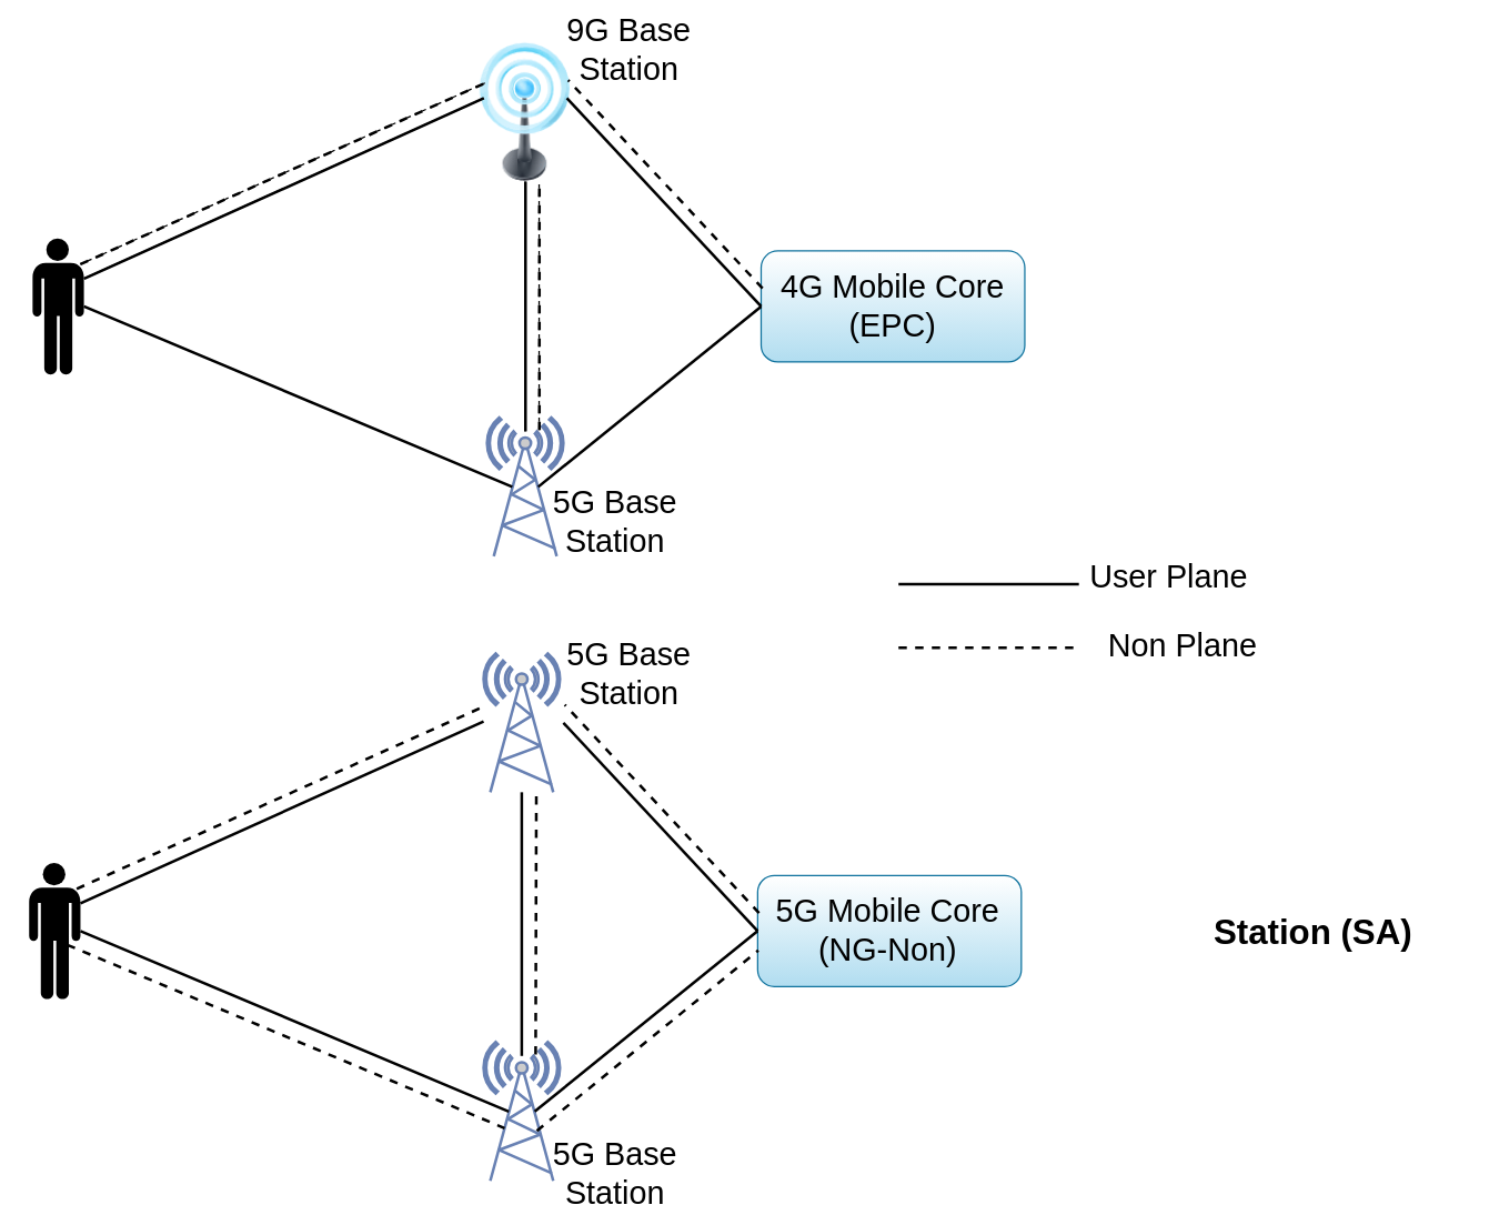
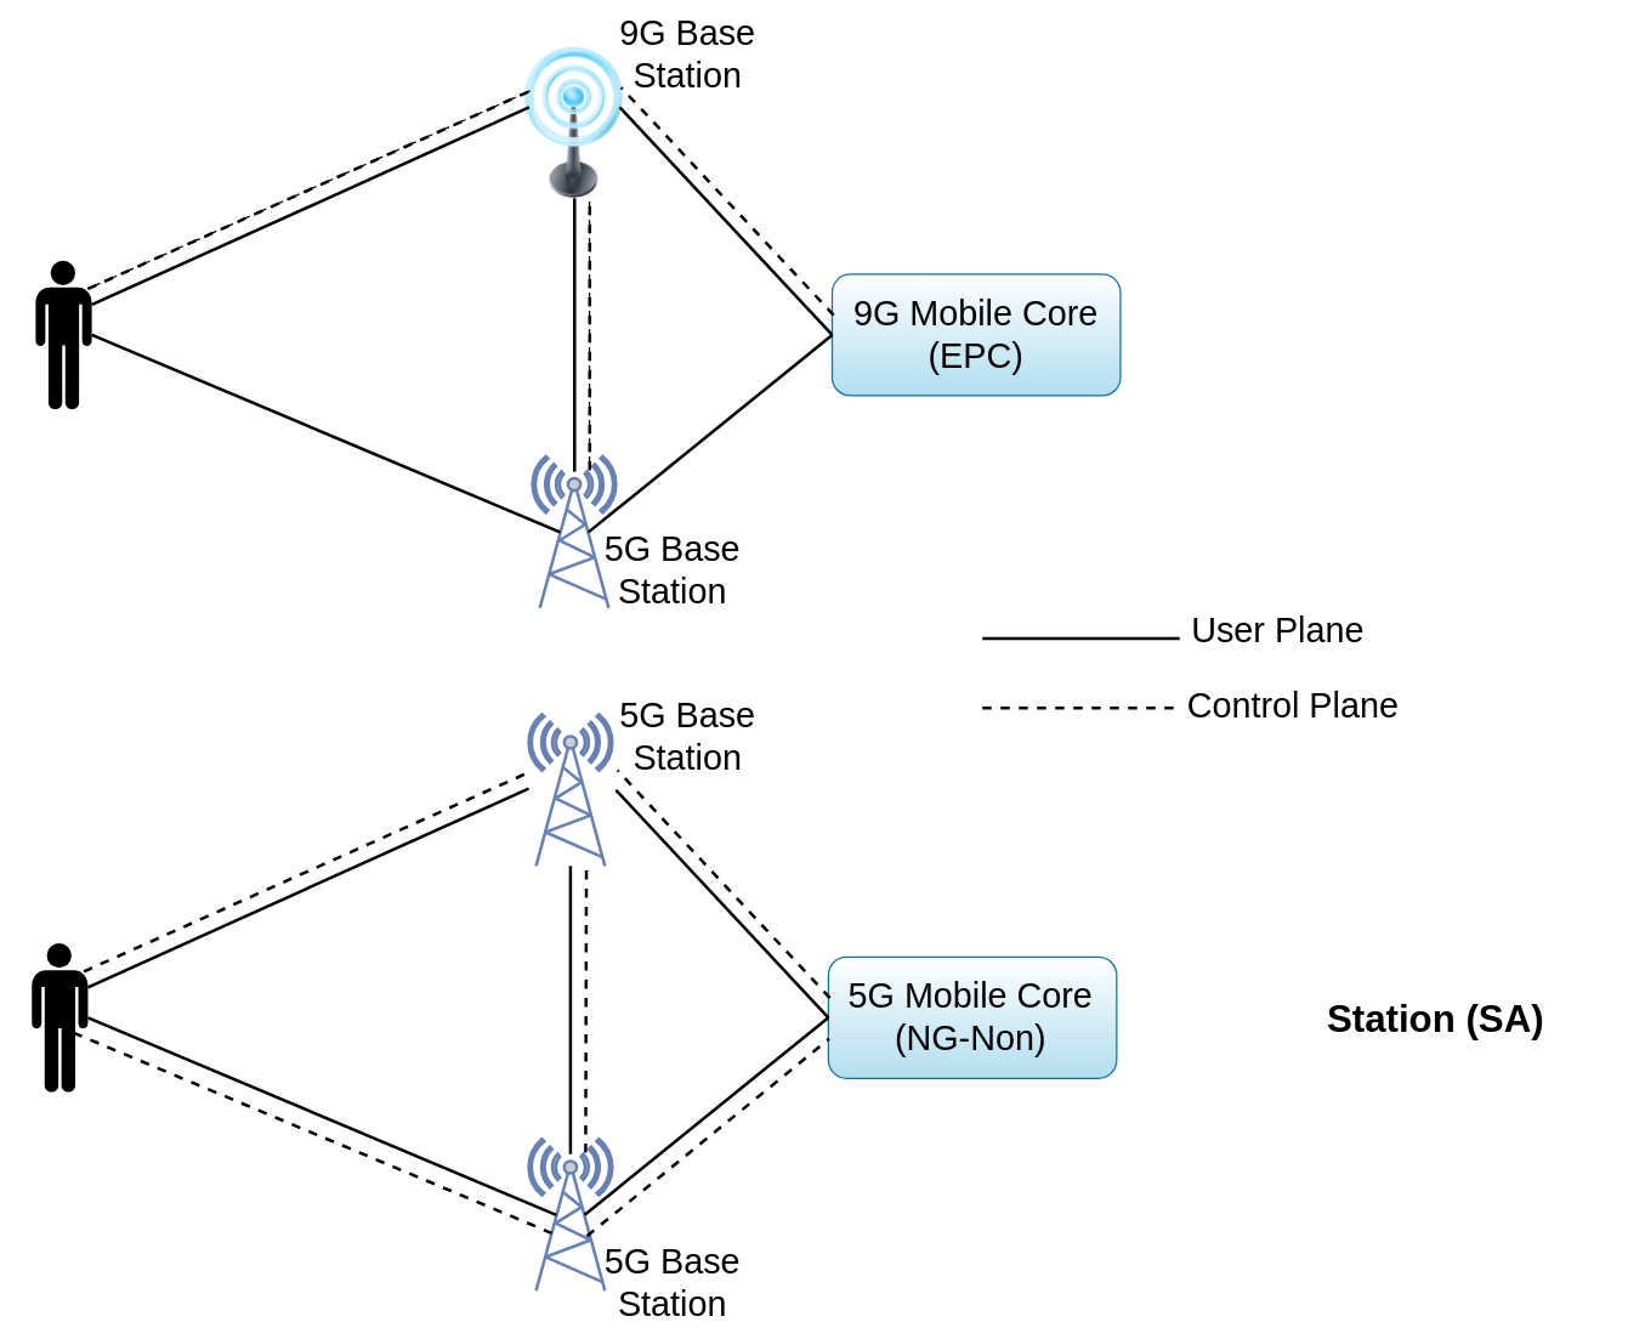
  <mxCell id="0" />
  <mxCell id="1" parent="0" />
  <mxCell id="2" value="" style="fontColor=#0066CC;verticalAlign=top;verticalLabelPosition=bottom;labelPosition=center;align=center;html=1;outlineConnect=0;fillColor=#CCCCCC;strokeColor=#6881B3;gradientColor=none;gradientDirection=north;strokeWidth=2;shape=mxgraph.networks.radio_tower;" vertex="1" parent="1"><mxGeometry x="350.5" y="300" width="55" height="100" as="geometry" /></mxCell>
  <mxCell id="3" value="" style="image;html=1;image=img/lib/clip_art/telecommunication/Signal_tower_on_128x128.png;fontSize=20;gradientColor=#FFFFFF;gradientDirection=north;" vertex="1" parent="1"><mxGeometry x="338" y="30" width="80" height="100" as="geometry" /></mxCell>
  <mxCell id="4" value="" style="rounded=1;whiteSpace=wrap;html=1;fontSize=20;gradientDirection=north;fillColor=#b1ddf0;strokeColor=#10739e;gradientColor=#FFFFFF;" vertex="1" parent="1"><mxGeometry x="548" y="180" width="190" height="80" as="geometry" /></mxCell>
  <mxCell id="5" value="" style="shape=mxgraph.signs.people.man_1;html=1;pointerEvents=1;fillColor=#000000;strokeColor=none;verticalLabelPosition=bottom;verticalAlign=top;align=center;fontSize=20;" vertex="1" parent="1"><mxGeometry x="23" y="171" width="37" height="98" as="geometry" /></mxCell>
- <mxCell id="6" value="4G Mobile Core (EPC)" style="text;html=1;strokeColor=none;fillColor=none;align=center;verticalAlign=middle;whiteSpace=wrap;rounded=0;fontSize=23;" vertex="1" parent="1"><mxGeometry x="558" y="205" width="170" height="30" as="geometry" /></mxCell>
+ <mxCell id="6" value="9G Mobile Core (EPC)" style="text;html=1;strokeColor=none;fillColor=none;align=center;verticalAlign=middle;whiteSpace=wrap;rounded=0;fontSize=23;" vertex="1" parent="1"><mxGeometry x="558" y="205" width="170" height="30" as="geometry" /></mxCell>
  <mxCell id="7" value="" style="endArrow=none;html=1;rounded=0;strokeWidth=2;fontSize=20;exitX=1;exitY=0.5;exitDx=0;exitDy=0;exitPerimeter=0;entryX=0.33;entryY=0.5;entryDx=0;entryDy=0;entryPerimeter=0;" edge="1" parent="1" source="5" target="2"><mxGeometry width="50" height="50" relative="1" as="geometry"><mxPoint x="96" y="320" as="sourcePoint" /><mxPoint x="308" y="300" as="targetPoint" /></mxGeometry></mxCell>
  <mxCell id="8" value="" style="endArrow=none;html=1;rounded=0;strokeWidth=2;fontSize=20;exitX=0.67;exitY=0.5;exitDx=0;exitDy=0;exitPerimeter=0;entryX=0;entryY=0.5;entryDx=0;entryDy=0;" edge="1" parent="1" source="2" target="4"><mxGeometry width="50" height="50" relative="1" as="geometry"><mxPoint x="374" y="235" as="sourcePoint" /><mxPoint x="682.65" y="365" as="targetPoint" /></mxGeometry></mxCell>
  <mxCell id="9" value="" style="endArrow=none;html=1;rounded=0;strokeWidth=1;fontSize=20;endSize=6;targetPerimeterSpacing=10;" edge="1" parent="1"><mxGeometry width="50" height="50" relative="1" as="geometry"><mxPoint x="60" y="200" as="sourcePoint" /><mxPoint x="348" y="70" as="targetPoint" /></mxGeometry></mxCell>
  <mxCell id="10" value="" style="endArrow=none;html=1;rounded=0;strokeWidth=2;fontSize=20;endSize=6;targetPerimeterSpacing=10;exitX=0;exitY=0.5;exitDx=0;exitDy=0;" edge="1" parent="1" source="4"><mxGeometry width="50" height="50" relative="1" as="geometry"><mxPoint x="280" y="230" as="sourcePoint" /><mxPoint x="408" y="70" as="targetPoint" /></mxGeometry></mxCell>
  <mxCell id="11" value="" style="endArrow=none;html=1;rounded=0;strokeWidth=1;fontSize=20;endSize=6;targetPerimeterSpacing=10;exitX=0.9;exitY=0.2;exitDx=0;exitDy=0;exitPerimeter=0;dashed=1;" edge="1" parent="1"><mxGeometry width="50" height="50" relative="1" as="geometry"><mxPoint x="57.3" y="189.6" as="sourcePoint" /><mxPoint x="349" y="59" as="targetPoint" /></mxGeometry></mxCell>
  <mxCell id="12" value="" style="endArrow=none;html=1;rounded=0;strokeWidth=2;fontSize=20;endSize=6;targetPerimeterSpacing=10;entryX=0.875;entryY=0.3;entryDx=0;entryDy=0;entryPerimeter=0;dashed=1;" edge="1" parent="1"><mxGeometry width="50" height="50" relative="1" as="geometry"><mxPoint x="549" y="207" as="sourcePoint" /><mxPoint x="409" y="57" as="targetPoint" /></mxGeometry></mxCell>
  <mxCell id="13" value="" style="endArrow=none;html=1;rounded=0;strokeWidth=1;fontSize=20;endSize=6;targetPerimeterSpacing=10;entryX=0.5;entryY=1;entryDx=0;entryDy=0;" edge="1" parent="1" target="3"><mxGeometry width="50" height="50" relative="1" as="geometry"><mxPoint x="378" y="310" as="sourcePoint" /><mxPoint x="398" y="180" as="targetPoint" /></mxGeometry></mxCell>
  <mxCell id="14" value="" style="endArrow=none;html=1;rounded=0;strokeWidth=1;fontSize=20;endSize=6;targetPerimeterSpacing=10;entryX=0.5;entryY=1;entryDx=0;entryDy=0;dashed=1;" edge="1" parent="1"><mxGeometry width="50" height="50" relative="1" as="geometry"><mxPoint x="388" y="309" as="sourcePoint" /><mxPoint x="388" y="129" as="targetPoint" /></mxGeometry></mxCell>
  <mxCell id="15" value="" style="fontColor=#0066CC;verticalAlign=top;verticalLabelPosition=bottom;labelPosition=center;align=center;html=1;outlineConnect=0;fillColor=#CCCCCC;strokeColor=#6881B3;gradientColor=none;gradientDirection=north;strokeWidth=2;shape=mxgraph.networks.radio_tower;" vertex="1" parent="1"><mxGeometry x="348" y="750" width="55" height="100" as="geometry" /></mxCell>
  <mxCell id="16" value="" style="rounded=1;whiteSpace=wrap;html=1;fontSize=20;gradientDirection=north;fillColor=#b1ddf0;strokeColor=#10739e;gradientColor=#FFFFFF;" vertex="1" parent="1"><mxGeometry x="545.5" y="630" width="190" height="80" as="geometry" /></mxCell>
  <mxCell id="17" value="" style="shape=mxgraph.signs.people.man_1;html=1;pointerEvents=1;fillColor=#000000;strokeColor=none;verticalLabelPosition=bottom;verticalAlign=top;align=center;fontSize=20;" vertex="1" parent="1"><mxGeometry x="20.5" y="621" width="37" height="98" as="geometry" /></mxCell>
  <mxCell id="18" value="5G Mobile Core (NG-Non)" style="text;html=1;strokeColor=none;fillColor=none;align=center;verticalAlign=middle;whiteSpace=wrap;rounded=0;fontSize=23;" vertex="1" parent="1"><mxGeometry x="553" y="655" width="172.5" height="30" as="geometry" /></mxCell>
  <mxCell id="19" value="" style="endArrow=none;html=1;rounded=0;strokeWidth=2;fontSize=20;exitX=1;exitY=0.5;exitDx=0;exitDy=0;exitPerimeter=0;entryX=0.33;entryY=0.5;entryDx=0;entryDy=0;entryPerimeter=0;" edge="1" parent="1" source="17" target="15"><mxGeometry width="50" height="50" relative="1" as="geometry"><mxPoint x="93.5" y="770" as="sourcePoint" /><mxPoint x="305.5" y="750" as="targetPoint" /></mxGeometry></mxCell>
  <mxCell id="20" value="" style="endArrow=none;html=1;rounded=0;strokeWidth=2;fontSize=20;exitX=0.67;exitY=0.5;exitDx=0;exitDy=0;exitPerimeter=0;entryX=0;entryY=0.5;entryDx=0;entryDy=0;" edge="1" parent="1" source="15" target="16"><mxGeometry width="50" height="50" relative="1" as="geometry"><mxPoint x="371.5" y="685" as="sourcePoint" /><mxPoint x="680.15" y="815" as="targetPoint" /></mxGeometry></mxCell>
  <mxCell id="21" value="" style="endArrow=none;html=1;rounded=0;strokeWidth=2;fontSize=20;endSize=6;targetPerimeterSpacing=10;" edge="1" parent="1"><mxGeometry width="50" height="50" relative="1" as="geometry"><mxPoint x="57.5" y="650" as="sourcePoint" /><mxPoint x="348" y="519" as="targetPoint" /></mxGeometry></mxCell>
  <mxCell id="22" value="" style="endArrow=none;html=1;rounded=0;strokeWidth=2;fontSize=20;endSize=6;targetPerimeterSpacing=10;exitX=0;exitY=0.5;exitDx=0;exitDy=0;" edge="1" parent="1" source="16"><mxGeometry width="50" height="50" relative="1" as="geometry"><mxPoint x="277.5" y="680" as="sourcePoint" /><mxPoint x="405.5" y="520" as="targetPoint" /></mxGeometry></mxCell>
  <mxCell id="23" value="" style="endArrow=none;html=1;rounded=0;strokeWidth=2;fontSize=20;endSize=6;targetPerimeterSpacing=10;exitX=0.9;exitY=0.2;exitDx=0;exitDy=0;exitPerimeter=0;dashed=1;" edge="1" parent="1"><mxGeometry width="50" height="50" relative="1" as="geometry"><mxPoint x="54.8" y="639.6" as="sourcePoint" /><mxPoint x="346.5" y="509" as="targetPoint" /></mxGeometry></mxCell>
  <mxCell id="24" value="" style="endArrow=none;html=1;rounded=0;strokeWidth=2;fontSize=20;endSize=6;targetPerimeterSpacing=10;entryX=0.875;entryY=0.3;entryDx=0;entryDy=0;entryPerimeter=0;dashed=1;" edge="1" parent="1"><mxGeometry width="50" height="50" relative="1" as="geometry"><mxPoint x="546.5" y="657" as="sourcePoint" /><mxPoint x="406.5" y="507" as="targetPoint" /></mxGeometry></mxCell>
  <mxCell id="25" value="" style="endArrow=none;html=1;rounded=0;strokeWidth=2;fontSize=20;endSize=6;targetPerimeterSpacing=10;entryX=0.5;entryY=1;entryDx=0;entryDy=0;entryPerimeter=0;" edge="1" parent="1" target="27"><mxGeometry width="50" height="50" relative="1" as="geometry"><mxPoint x="375.5" y="760" as="sourcePoint" /><mxPoint x="375.5" y="580" as="targetPoint" /></mxGeometry></mxCell>
  <mxCell id="26" value="" style="endArrow=none;html=1;rounded=0;strokeWidth=2;fontSize=20;endSize=6;targetPerimeterSpacing=10;dashed=1;" edge="1" parent="1"><mxGeometry width="50" height="50" relative="1" as="geometry"><mxPoint x="385.5" y="759" as="sourcePoint" /><mxPoint x="386" y="570" as="targetPoint" /></mxGeometry></mxCell>
  <mxCell id="27" value="" style="fontColor=#0066CC;verticalAlign=top;verticalLabelPosition=bottom;labelPosition=center;align=center;html=1;outlineConnect=0;fillColor=#CCCCCC;strokeColor=#6881B3;gradientColor=none;gradientDirection=north;strokeWidth=2;shape=mxgraph.networks.radio_tower;" vertex="1" parent="1"><mxGeometry x="348" y="470" width="55" height="100" as="geometry" /></mxCell>
  <mxCell id="28" value="" style="endArrow=none;html=1;rounded=0;strokeWidth=2;fontSize=20;exitX=0.67;exitY=0.5;exitDx=0;exitDy=0;exitPerimeter=0;entryX=0;entryY=0.5;entryDx=0;entryDy=0;dashed=1;" edge="1" parent="1"><mxGeometry width="50" height="50" relative="1" as="geometry"><mxPoint x="386.35" y="814" as="sourcePoint" /><mxPoint x="546" y="684" as="targetPoint" /></mxGeometry></mxCell>
  <mxCell id="29" value="" style="endArrow=none;html=1;rounded=0;strokeWidth=2;fontSize=20;exitX=1;exitY=0.5;exitDx=0;exitDy=0;exitPerimeter=0;entryX=0.275;entryY=0.62;entryDx=0;entryDy=0;entryPerimeter=0;dashed=1;" edge="1" parent="1" target="15"><mxGeometry width="50" height="50" relative="1" as="geometry"><mxPoint x="48" y="680" as="sourcePoint" /><mxPoint x="356.65" y="810" as="targetPoint" /></mxGeometry></mxCell>
  <mxCell id="30" value="9G Base Station" style="text;html=1;strokeColor=none;fillColor=none;align=center;verticalAlign=middle;whiteSpace=wrap;rounded=0;fontSize=23;" vertex="1" parent="1"><mxGeometry x="378" y="20" width="150" height="30" as="geometry" /></mxCell>
  <mxCell id="31" value="5G Base Station" style="text;html=1;strokeColor=none;fillColor=none;align=center;verticalAlign=middle;whiteSpace=wrap;rounded=0;fontSize=23;" vertex="1" parent="1"><mxGeometry x="368" y="360" width="150" height="30" as="geometry" /></mxCell>
  <mxCell id="32" value="5G Base Station" style="text;html=1;strokeColor=none;fillColor=none;align=center;verticalAlign=middle;whiteSpace=wrap;rounded=0;fontSize=23;" vertex="1" parent="1"><mxGeometry x="378" y="470" width="150" height="30" as="geometry" /></mxCell>
  <mxCell id="33" value="5G Base Station" style="text;html=1;strokeColor=none;fillColor=none;align=center;verticalAlign=middle;whiteSpace=wrap;rounded=0;fontSize=23;" vertex="1" parent="1"><mxGeometry x="368" y="830" width="150" height="30" as="geometry" /></mxCell>
  <mxCell id="34" value="" style="endArrow=none;html=1;rounded=0;strokeWidth=2;fontSize=20;endSize=6;targetPerimeterSpacing=10;" edge="1" parent="1"><mxGeometry width="50" height="50" relative="1" as="geometry"><mxPoint x="647" y="420" as="sourcePoint" /><mxPoint x="777" y="420" as="targetPoint" /><Array as="points"><mxPoint x="697" y="420" /></Array></mxGeometry></mxCell>
  <mxCell id="35" value="" style="endArrow=none;html=1;rounded=0;dashed=1;strokeWidth=2;fontSize=20;endSize=6;targetPerimeterSpacing=10;" edge="1" parent="1"><mxGeometry width="50" height="50" relative="1" as="geometry"><mxPoint x="647" y="466" as="sourcePoint" /><mxPoint x="777" y="466" as="targetPoint" /><Array as="points"><mxPoint x="697" y="466" /></Array></mxGeometry></mxCell>
  <mxCell id="36" value="User Plane" style="text;html=1;strokeColor=none;fillColor=none;align=center;verticalAlign=middle;whiteSpace=wrap;rounded=0;fontSize=23;" vertex="1" parent="1"><mxGeometry x="767" y="400" width="150" height="30" as="geometry" /></mxCell>
- <mxCell id="37" value="Non Plane" style="text;html=1;strokeColor=none;fillColor=none;align=center;verticalAlign=middle;whiteSpace=wrap;rounded=0;fontSize=23;" vertex="1" parent="1"><mxGeometry x="777" y="450" width="150" height="30" as="geometry" /></mxCell>
+ <mxCell id="37" value="Control Plane" style="text;html=1;strokeColor=none;fillColor=none;align=center;verticalAlign=middle;whiteSpace=wrap;rounded=0;fontSize=23;" vertex="1" parent="1"><mxGeometry x="777" y="450" width="150" height="30" as="geometry" /></mxCell>
  <mxCell id="38" value="Station (SA)" style="text;html=1;strokeColor=none;fillColor=none;align=center;verticalAlign=middle;whiteSpace=wrap;rounded=0;fontSize=25;fontStyle=1" vertex="1" parent="1"><mxGeometry x="841" y="655" width="210" height="30" as="geometry" /></mxCell>
  <mxCell id="39" value="" style="endArrow=none;html=1;rounded=0;strokeWidth=2;fontSize=20;endSize=6;targetPerimeterSpacing=10;entryX=0.5;entryY=1;entryDx=0;entryDy=0;dashed=1;" edge="1" parent="1"><mxGeometry width="50" height="50" relative="1" as="geometry"><mxPoint x="388.2" y="309" as="sourcePoint" /><mxPoint x="388.2" y="129" as="targetPoint" /></mxGeometry></mxCell>
  <mxCell id="40" value="" style="endArrow=none;html=1;rounded=0;strokeWidth=2;fontSize=20;endSize=6;targetPerimeterSpacing=10;entryX=0.5;entryY=1;entryDx=0;entryDy=0;" edge="1" parent="1"><mxGeometry width="50" height="50" relative="1" as="geometry"><mxPoint x="378.2" y="310" as="sourcePoint" /><mxPoint x="378.2" y="130" as="targetPoint" /></mxGeometry></mxCell>
  <mxCell id="41" value="" style="endArrow=none;html=1;rounded=0;strokeWidth=2;fontSize=20;endSize=6;targetPerimeterSpacing=10;" edge="1" parent="1"><mxGeometry width="50" height="50" relative="1" as="geometry"><mxPoint x="60.2" y="200" as="sourcePoint" /><mxPoint x="348.2" y="70" as="targetPoint" /></mxGeometry></mxCell>
  <mxCell id="42" value="" style="endArrow=none;html=1;rounded=0;strokeWidth=2;fontSize=20;endSize=6;targetPerimeterSpacing=10;exitX=0.9;exitY=0.2;exitDx=0;exitDy=0;exitPerimeter=0;dashed=1;" edge="1" parent="1"><mxGeometry width="50" height="50" relative="1" as="geometry"><mxPoint x="57.5" y="189.6" as="sourcePoint" /><mxPoint x="349.2" y="59" as="targetPoint" /></mxGeometry></mxCell>
